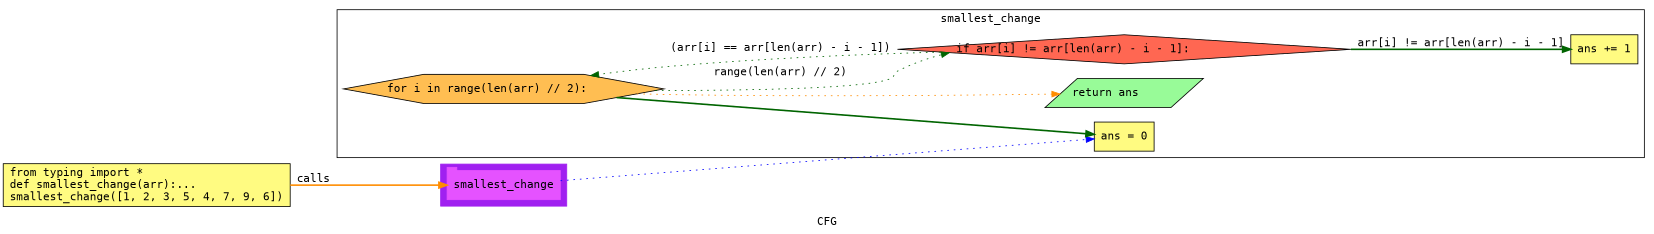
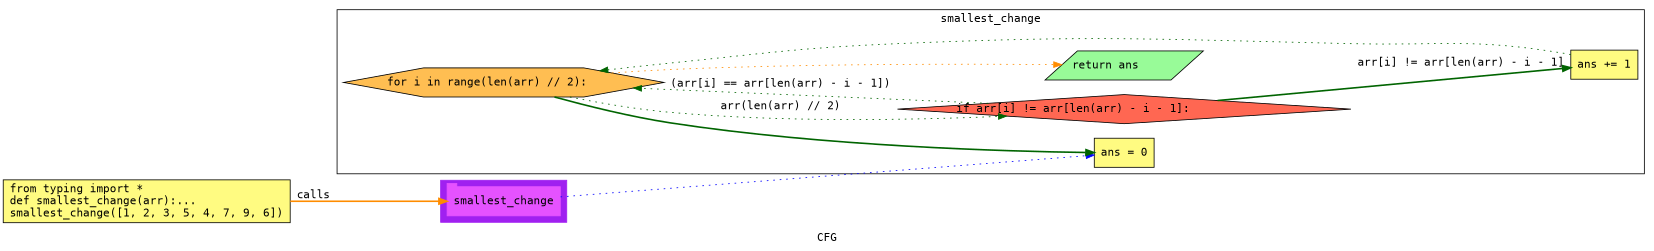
  digraph {
    compound=True
    fontname="DejaVu Sans Mono"
    label=CFG
    pack=False
    rankdir=LR
    ranksep=0.02
    node [fontname="DejaVu Sans Mono" shape=rectangle style="filled,solid" fillcolor="#FFFB81"]
    edge [color=darkgreen fontname="DejaVu Sans Mono" style=dotted]
    n1 [color="#E552FF" height=0.5 label=smallest_change linenum="[9]" shape=tab style=filled width=1.9444 fillcolor=""]
    n2 [height=0.5 label="ans = 0\l" linenum="[3]" width=1.0278]
    n3 [fillcolor="#FFBE52" height=0.5 label="for i in range(len(arr) // 2):\l" linenum="[4]" shape=hexagon width=5.5036]
    n4 [fillcolor="#FF6752" height=0.5 label="if arr[i] != arr[len(arr) - i - 1]:\l" linenum="[5]" shape=diamond width=7.7873]
    n5 [fillcolor="#98fb98" height=0.5 label="return ans\l" linenum="[7]" shape=parallelogram width=2.6206]
    n6 [height=0.5 label="ans += 1\l" linenum="[6]" width=1.1528]
    n7 [height=0.73611 label="from typing import *\ldef smallest_change(arr):...\lsmallest_change([1, 2, 3, 5, 4, 7, 9, 6])\l" linenum="[1]" width=4.9306]
    subgraph cluster_1 {
      color=purple
      compound=true
      label=""
      shape=tab
      style=filled
      n1
    }
    subgraph cluster_2 {
      label=smallest_change
      n2
      n3
      n4
      n5
      n6
      subgraph cluster_3 {
        color=purple
        compound=true
        label=""
        shape=tab
        style=filled
      }
      subgraph cluster_4 {
        color=purple
        compound=true
        label=""
        shape=tab
        style=filled
      }
    }
    n1 -> n2 [color=blue]
    n3 -> n2 [style=bold]
-   n3 -> n4 [label="range(len(arr) // 2)"]
+   n3 -> n4 [label="arr(len(arr) // 2)"]
    n3 -> n5 [color=darkorange]
    n4 -> n3 [label="(arr[i] == arr[len(arr) - i - 1])"]
    n4 -> n6 [label="arr[i] != arr[len(arr) - i - 1]" style=bold]
+   n6 -> n3
    n7 -> n1 [color=darkorange label=calls style=bold]
  }
